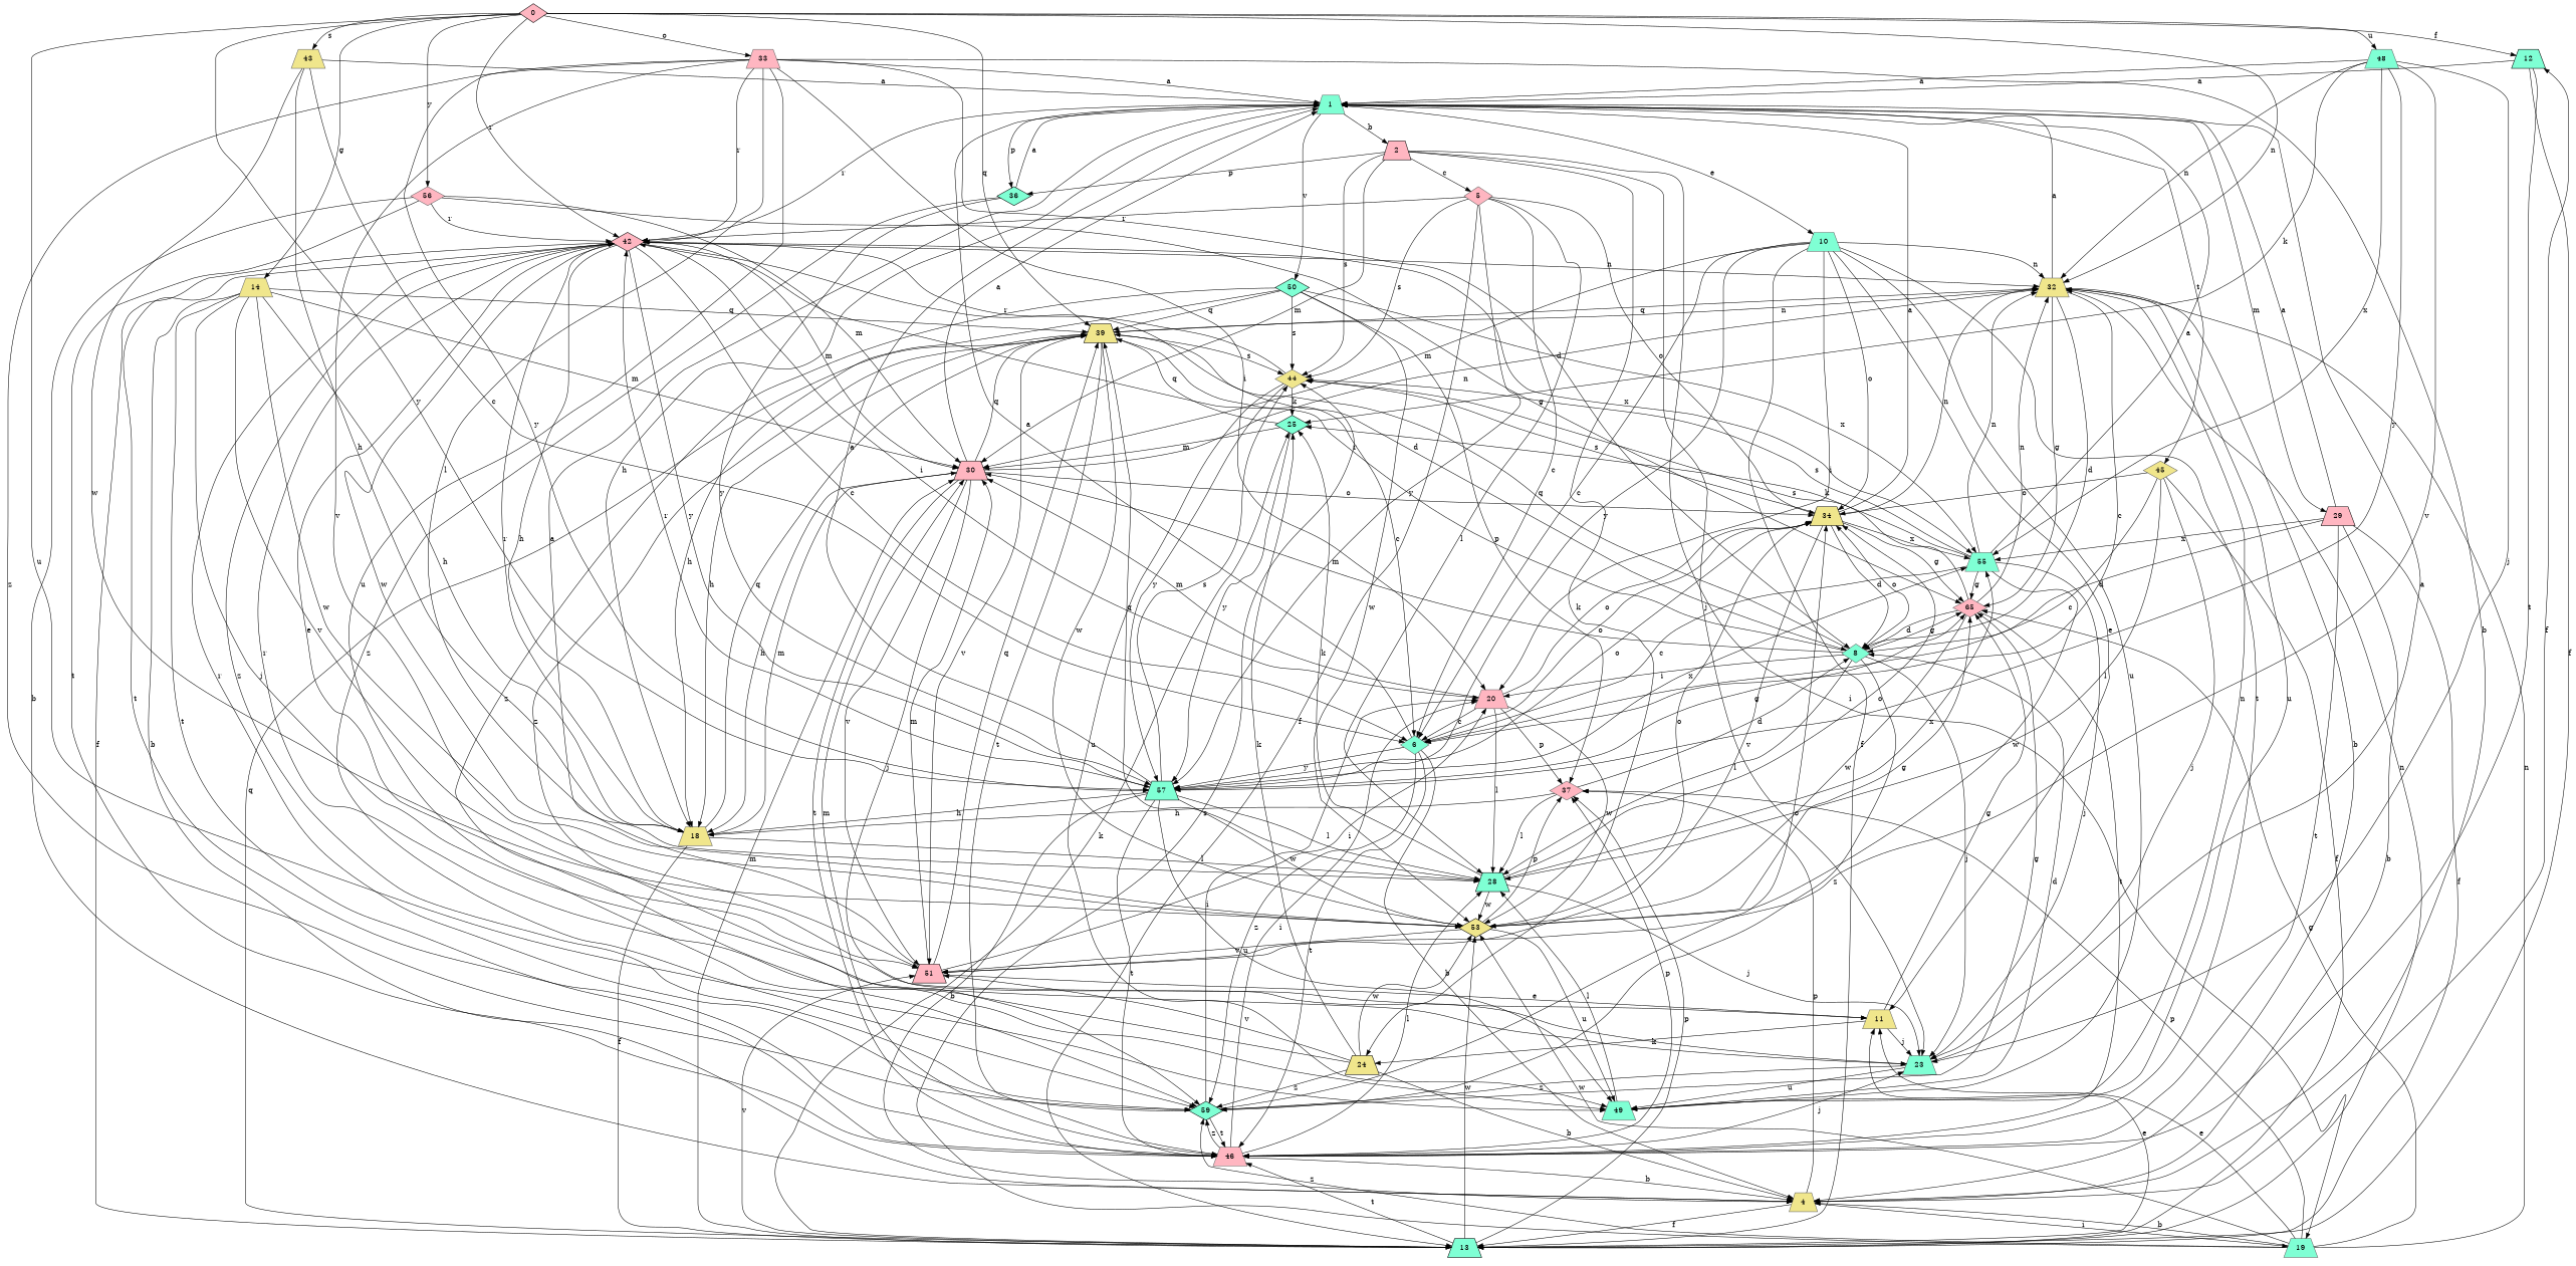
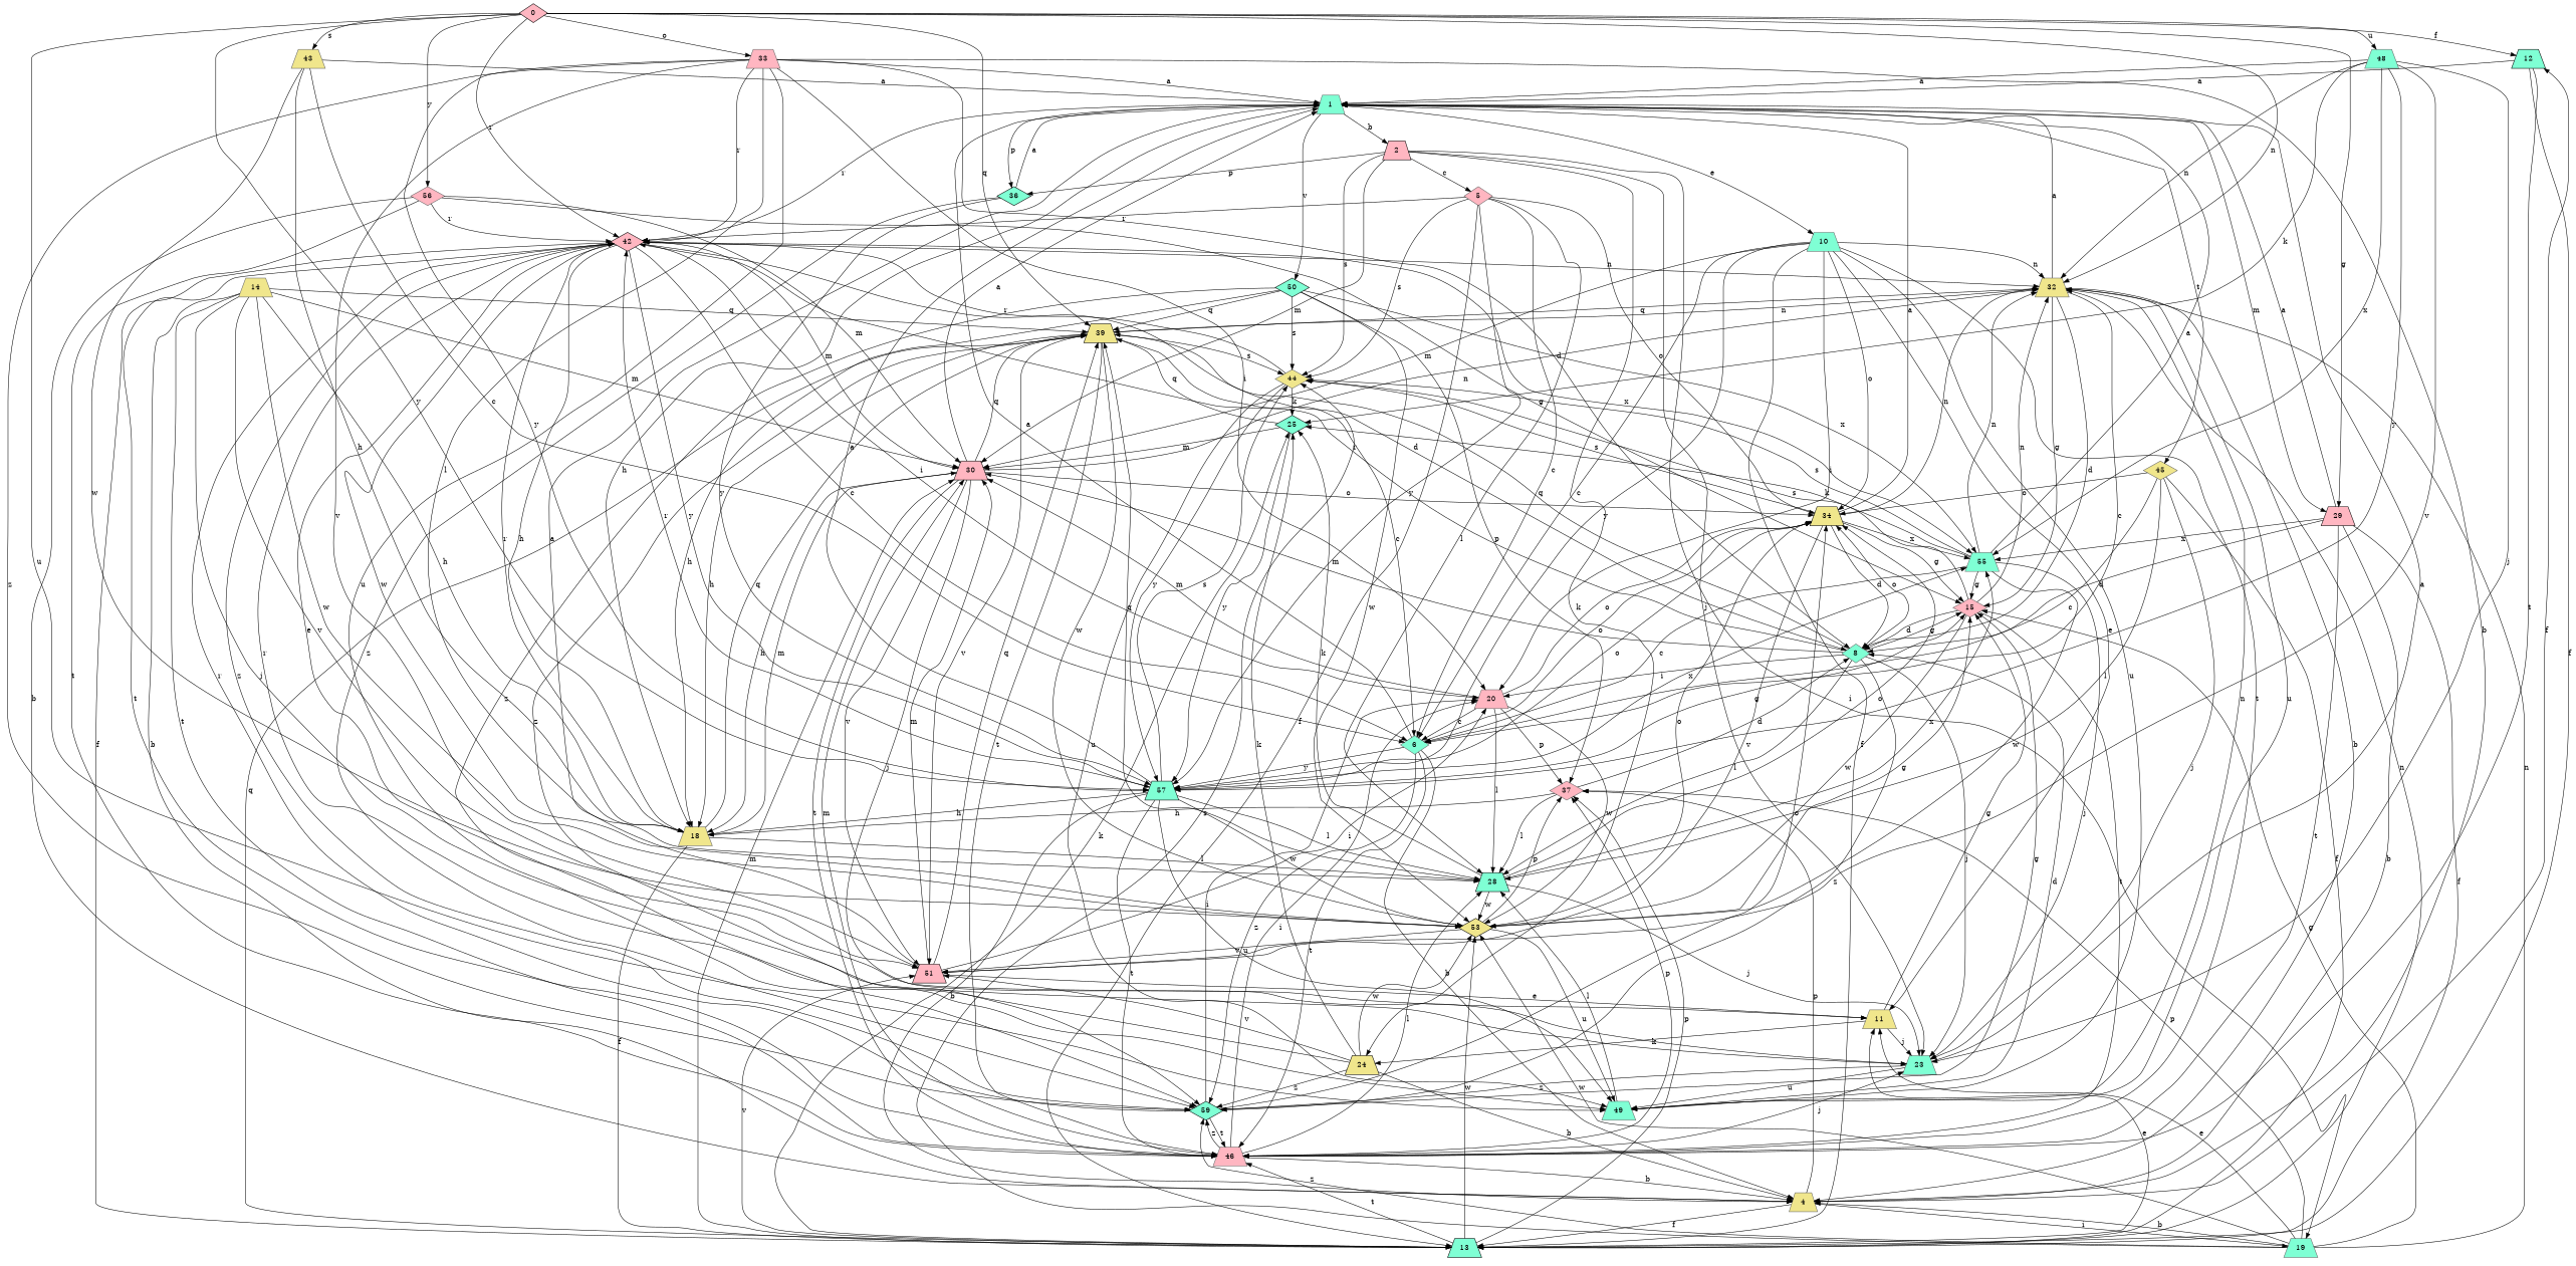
  strict digraph {
    node [color=gray40 fillcolor=aquamarine shape=trapezium style=filled]
    0 [color=black fillcolor=lightpink shape=diamond]
    12 [color=black]
    14 [fillcolor=khaki]
    32 [fillcolor=khaki]
    33 [fillcolor=lightpink]
    39 [color=black fillcolor=khaki]
    42 [color=black fillcolor=lightpink shape=diamond]
    43 [fillcolor=khaki]
    48
    49
    56 [fillcolor=lightpink shape=diamond]
    57 [color=black]
    1
    13 [color=black]
    46 [fillcolor=lightpink]
    18 [fillcolor=khaki]
    23
    30 [color=black fillcolor=lightpink]
    4 [fillcolor=khaki]
    51 [color=black fillcolor=lightpink]
    53 [color=black fillcolor=khaki shape=diamond]
    6 [shape=diamond]
    8 [shape=diamond]
-   15 [fillcolor=lightpink shape=diamond label=65]
+   15 [fillcolor=lightpink shape=diamond]
    28 [color=black]
    59 [color=black shape=diamond]
    20 [fillcolor=lightpink]
    44 [fillcolor=khaki shape=diamond]
    11 [fillcolor=khaki]
    55
    25 [color=black shape=diamond]
    34 [color=black fillcolor=khaki]
    2 [color=black fillcolor=lightpink]
    10
    29 [color=black fillcolor=lightpink]
    36 [color=black shape=diamond]
    45 [fillcolor=khaki shape=diamond]
    50 [color=black shape=diamond]
    5 [fillcolor=lightpink shape=diamond]
    19
    24 [color=black fillcolor=khaki]
    37 [fillcolor=lightpink shape=diamond]
    0 -> 12 [label=f]
-   0 -> 14 [label=g]
+   0 -> 29 [label=g]
    0 -> 32 [label=n]
    0 -> 33 [label=o]
    0 -> 39 [label=q]
    0 -> 42 [label=r]
    0 -> 43 [label=s]
    0 -> 48 [label=u]
    0 -> 49 [label=u]
    0 -> 56 [label=y]
    0 -> 57 [label=y]
    12 -> 1 [label=a]
    12 -> 13 [label=f]
    12 -> 46 [label=t]
    14 -> 39 [label=q]
    14 -> 46 [label=t]
    14 -> 18 [label=h]
    14 -> 23 [label=j]
    14 -> 30 [label=m]
    14 -> 4 [label=b]
    14 -> 51 [label=v]
    14 -> 53 [label=w]
    32 -> 39 [label=q]
    32 -> 49 [label=u]
    32 -> 1 [label=a]
    32 -> 4 [label=b]
    32 -> 6 [label=c]
    32 -> 8 [label=d]
    32 -> 15 [label=g]
    33 -> 42 [label=r]
    33 -> 49 [label=u]
    33 -> 57 [label=y]
    33 -> 1 [label=a]
    33 -> 4 [label=b]
    33 -> 51 [label=v]
    33 -> 8 [label=d]
    33 -> 28 [label=l]
    33 -> 59 [label=z]
    33 -> 20 [label=i]
    39 -> 32 [label=n]
    39 -> 46 [label=t]
    39 -> 18 [label=h]
    39 -> 51 [label=v]
    39 -> 53 [label=w]
    39 -> 6 [label=c]
    39 -> 59 [label=z]
    39 -> 44 [label=s]
    42 -> 32 [label=n]
    42 -> 57 [label=y]
    42 -> 13 [label=f]
    42 -> 46 [label=t]
    42 -> 18 [label=h]
    42 -> 30 [label=m]
    42 -> 53 [label=w]
    42 -> 6 [label=c]
    42 -> 8 [label=d]
    42 -> 59 [label=z]
    42 -> 20 [label=i]
    42 -> 11 [label=e]
    42 -> 55 [label=x]
    43 -> 1 [label=a]
    43 -> 18 [label=h]
    43 -> 53 [label=w]
    43 -> 6 [label=c]
    48 -> 32 [label=n]
    48 -> 57 [label=y]
    48 -> 1 [label=a]
    48 -> 23 [label=j]
    48 -> 51 [label=v]
    48 -> 55 [label=x]
    48 -> 25 [label=k]
    49 -> 32 [label=n]
    49 -> 8 [label=d]
    49 -> 28 [label=l]
    56 -> 42 [label=r]
    56 -> 46 [label=t]
    56 -> 30 [label=m]
    56 -> 4 [label=b]
    56 -> 15 [label=g]
    57 -> 42 [label=r]
    57 -> 49 [label=u]
    57 -> 1 [label=a]
    57 -> 46 [label=t]
    57 -> 18 [label=h]
    57 -> 4 [label=b]
    57 -> 53 [label=w]
    57 -> 15 [label=g]
    57 -> 28 [label=l]
    57 -> 44 [label=s]
    57 -> 55 [label=x]
    57 -> 34 [label=o]
    1 -> 42 [label=r]
    1 -> 18 [label=h]
    1 -> 2 [label=b]
    1 -> 10 [label=e]
    1 -> 29 [label=m]
    1 -> 36 [label=p]
    1 -> 45 [label=t]
    1 -> 50 [label=v]
    13 -> 32 [label=n]
    13 -> 39 [label=q]
    13 -> 46 [label=t]
    13 -> 30 [label=m]
    13 -> 51 [label=v]
    13 -> 53 [label=w]
    13 -> 11 [label=e]
    13 -> 25 [label=k]
    13 -> 37 [label=p]
    46 -> 23 [label=j]
    46 -> 30 [label=m]
    46 -> 4 [label=b]
    46 -> 28 [label=l]
    46 -> 59 [label=z]
    46 -> 20 [label=i]
    46 -> 37 [label=p]
    18 -> 39 [label=q]
    18 -> 42 [label=r]
    18 -> 13 [label=f]
    18 -> 30 [label=m]
    18 -> 28 [label=l]
    23 -> 49 [label=u]
    23 -> 1 [label=a]
    23 -> 59 [label=z]
    30 -> 32 [label=n]
    30 -> 39 [label=q]
    30 -> 1 [label=a]
    30 -> 46 [label=t]
    30 -> 18 [label=h]
    30 -> 23 [label=j]
    30 -> 51 [label=v]
    30 -> 34 [label=o]
    4 -> 12 [label=f]
    4 -> 13 [label=f]
    4 -> 19 [label=i]
    4 -> 37 [label=p]
    51 -> 39 [label=q]
    51 -> 1 [label=a]
    51 -> 30 [label=m]
    51 -> 20 [label=i]
    51 -> 11 [label=e]
    53 -> 49 [label=u]
    53 -> 51 [label=v]
    53 -> 15 [label=g]
    53 -> 34 [label=o]
    53 -> 37 [label=p]
    6 -> 57 [label=y]
    6 -> 1 [label=a]
    6 -> 46 [label=t]
    6 -> 4 [label=b]
    6 -> 59 [label=z]
    6 -> 34 [label=o]
    8 -> 39 [label=q]
    8 -> 42 [label=r]
    8 -> 23 [label=j]
    8 -> 30 [label=m]
    8 -> 15 [label=g]
    8 -> 28 [label=l]
    8 -> 59 [label=z]
    8 -> 20 [label=i]
    8 -> 34 [label=o]
    15 -> 32 [label=n]
    15 -> 46 [label=t]
    15 -> 53 [label=w]
    15 -> 8 [label=d]
    15 -> 44 [label=s]
    28 -> 39 [label=q]
    28 -> 23 [label=j]
    28 -> 53 [label=w]
    28 -> 55 [label=x]
    28 -> 25 [label=k]
    28 -> 34 [label=o]
    59 -> 42 [label=r]
    59 -> 46 [label=t]
    59 -> 15 [label=g]
    59 -> 20 [label=i]
    59 -> 34 [label=o]
    20 -> 30 [label=m]
    20 -> 53 [label=w]
    20 -> 6 [label=c]
    20 -> 28 [label=l]
    20 -> 34 [label=o]
    20 -> 37 [label=p]
    44 -> 42 [label=r]
    44 -> 49 [label=u]
    44 -> 57 [label=y]
    44 -> 25 [label=k]
    11 -> 23 [label=j]
    11 -> 15 [label=g]
    11 -> 24 [label=k]
    55 -> 32 [label=n]
    55 -> 1 [label=a]
    55 -> 23 [label=j]
    55 -> 53 [label=w]
    55 -> 6 [label=c]
    55 -> 15 [label=g]
    55 -> 44 [label=s]
    55 -> 25 [label=k]
    25 -> 39 [label=q]
    25 -> 57 [label=y]
    25 -> 30 [label=m]
    34 -> 32 [label=n]
    34 -> 1 [label=a]
    34 -> 51 [label=v]
    34 -> 8 [label=d]
    34 -> 15 [label=g]
    34 -> 44 [label=s]
    34 -> 55 [label=x]
    2 -> 23 [label=j]
    2 -> 30 [label=m]
    2 -> 44 [label=s]
    2 -> 36 [label=p]
    2 -> 5 [label=c]
    2 -> 19 [label=i]
    2 -> 24 [label=k]
    10 -> 32 [label=n]
    10 -> 49 [label=u]
    10 -> 57 [label=y]
    10 -> 13 [label=f]
    10 -> 46 [label=t]
    10 -> 30 [label=m]
    10 -> 6 [label=c]
    10 -> 20 [label=i]
    10 -> 11 [label=e]
    10 -> 34 [label=o]
    29 -> 1 [label=a]
    29 -> 13 [label=f]
    29 -> 46 [label=t]
    29 -> 4 [label=b]
    29 -> 8 [label=d]
    29 -> 55 [label=x]
    36 -> 57 [label=y]
    36 -> 1 [label=a]
    36 -> 59 [label=z]
    45 -> 13 [label=f]
    45 -> 23 [label=j]
    45 -> 6 [label=c]
    45 -> 28 [label=l]
    45 -> 34 [label=o]
    50 -> 39 [label=q]
    50 -> 18 [label=h]
    50 -> 53 [label=w]
    50 -> 59 [label=z]
    50 -> 44 [label=s]
    50 -> 55 [label=x]
    50 -> 37 [label=p]
    5 -> 42 [label=r]
    5 -> 57 [label=y]
    5 -> 13 [label=f]
    5 -> 6 [label=c]
    5 -> 28 [label=l]
    5 -> 44 [label=s]
    5 -> 34 [label=o]
    19 -> 32 [label=n]
    19 -> 4 [label=b]
    19 -> 53 [label=w]
    19 -> 15 [label=g]
    19 -> 59 [label=z]
    19 -> 44 [label=s]
    19 -> 11 [label=e]
    19 -> 37 [label=p]
    24 -> 42 [label=r]
    24 -> 4 [label=b]
    24 -> 51 [label=v]
    24 -> 53 [label=w]
    24 -> 59 [label=z]
    24 -> 25 [label=k]
    37 -> 18 [label=h]
    37 -> 8 [label=d]
    37 -> 28 [label=l]
  }
